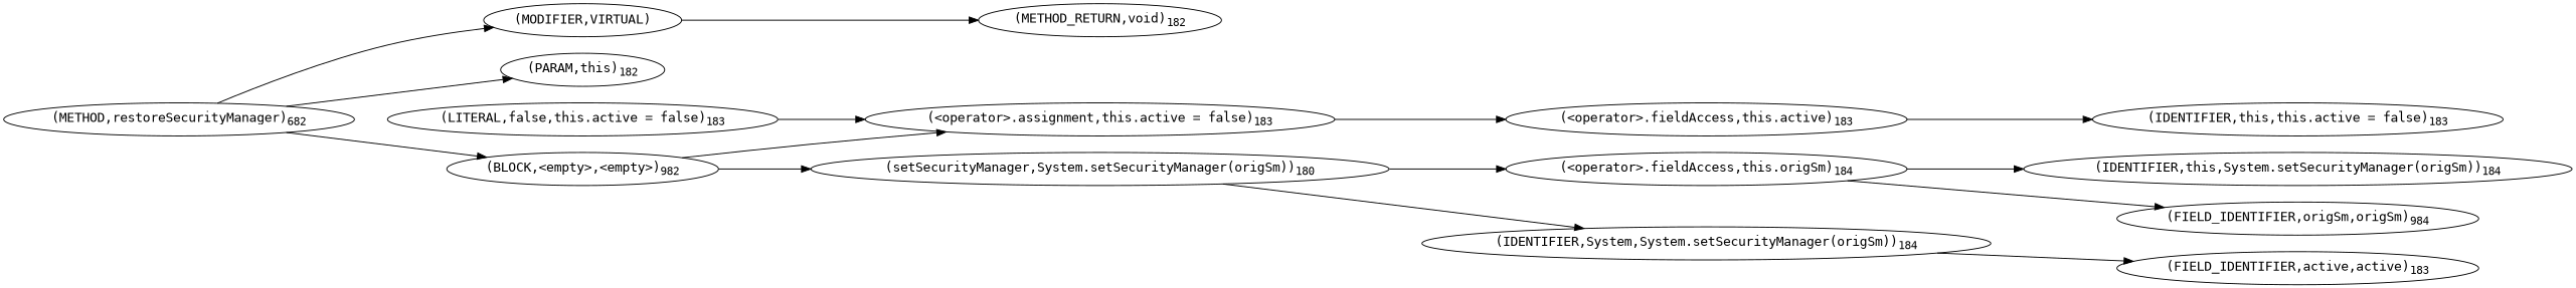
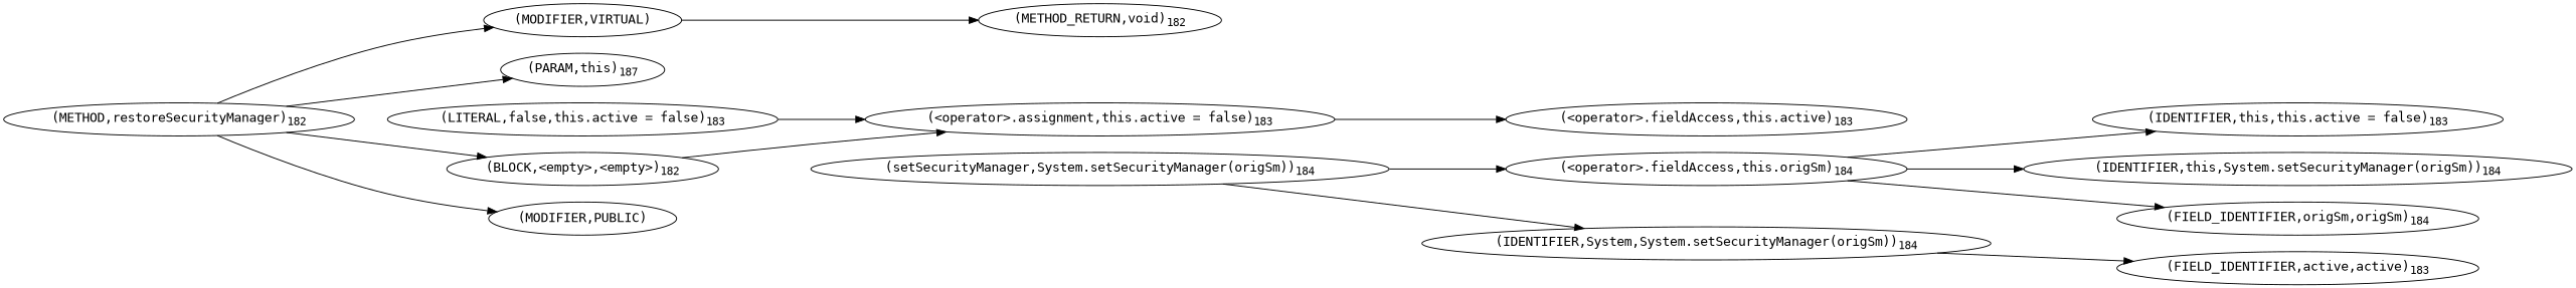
  digraph {
    fontname="DejaVu Sans Mono"
    rankdir=LR
    node [fontname="DejaVu Sans Mono"]
    edge [fontname="DejaVu Sans Mono"]
-   n1 [label=<(METHOD,restoreSecurityManager)<SUB>682</SUB>>]
-   n2 [label=<(PARAM,this)<SUB>182</SUB>>]
-   n3 [label=<(BLOCK,&lt;empty&gt;,&lt;empty&gt;)<SUB>982</SUB>>]
+   n1 [label=<(METHOD,restoreSecurityManager)<SUB>182</SUB>>]
+   n2 [label=<(PARAM,this)<SUB>187</SUB>>]
+   n3 [label=<(BLOCK,&lt;empty&gt;,&lt;empty&gt;)<SUB>182</SUB>>]
+   n4 [label=<(MODIFIER,PUBLIC)>]
    n5 [label=<(MODIFIER,VIRTUAL)>]
    n6 [label=<(&lt;operator&gt;.assignment,this.active = false)<SUB>183</SUB>>]
-   n7 [label=<(setSecurityManager,System.setSecurityManager(origSm))<SUB>180</SUB>>]
+   n7 [label=<(setSecurityManager,System.setSecurityManager(origSm))<SUB>184</SUB>>]
    n8 [label=<(METHOD_RETURN,void)<SUB>182</SUB>>]
    n9 [label=<(&lt;operator&gt;.fieldAccess,this.active)<SUB>183</SUB>>]
    n10 [label=<(IDENTIFIER,System,System.setSecurityManager(origSm))<SUB>184</SUB>>]
    n11 [label=<(&lt;operator&gt;.fieldAccess,this.origSm)<SUB>184</SUB>>]
    n12 [label=<(IDENTIFIER,this,this.active = false)<SUB>183</SUB>>]
    n13 [label=<(LITERAL,false,this.active = false)<SUB>183</SUB>>]
    n14 [label=<(FIELD_IDENTIFIER,active,active)<SUB>183</SUB>>]
    n15 [label=<(IDENTIFIER,this,System.setSecurityManager(origSm))<SUB>184</SUB>>]
-   n16 [label=<(FIELD_IDENTIFIER,origSm,origSm)<SUB>984</SUB>>]
+   n16 [label=<(FIELD_IDENTIFIER,origSm,origSm)<SUB>184</SUB>>]
    n1 -> n2
    n1 -> n3
+   n1 -> n4
    n1 -> n5
    n3 -> n6
-   n3 -> n7
    n5 -> n8
    n6 -> n9
    n7 -> n10
    n7 -> n11
-   n9 -> n12
+   n11 -> n12
    n10 -> n14
    n11 -> n15
    n11 -> n16
    n13 -> n6
  }
